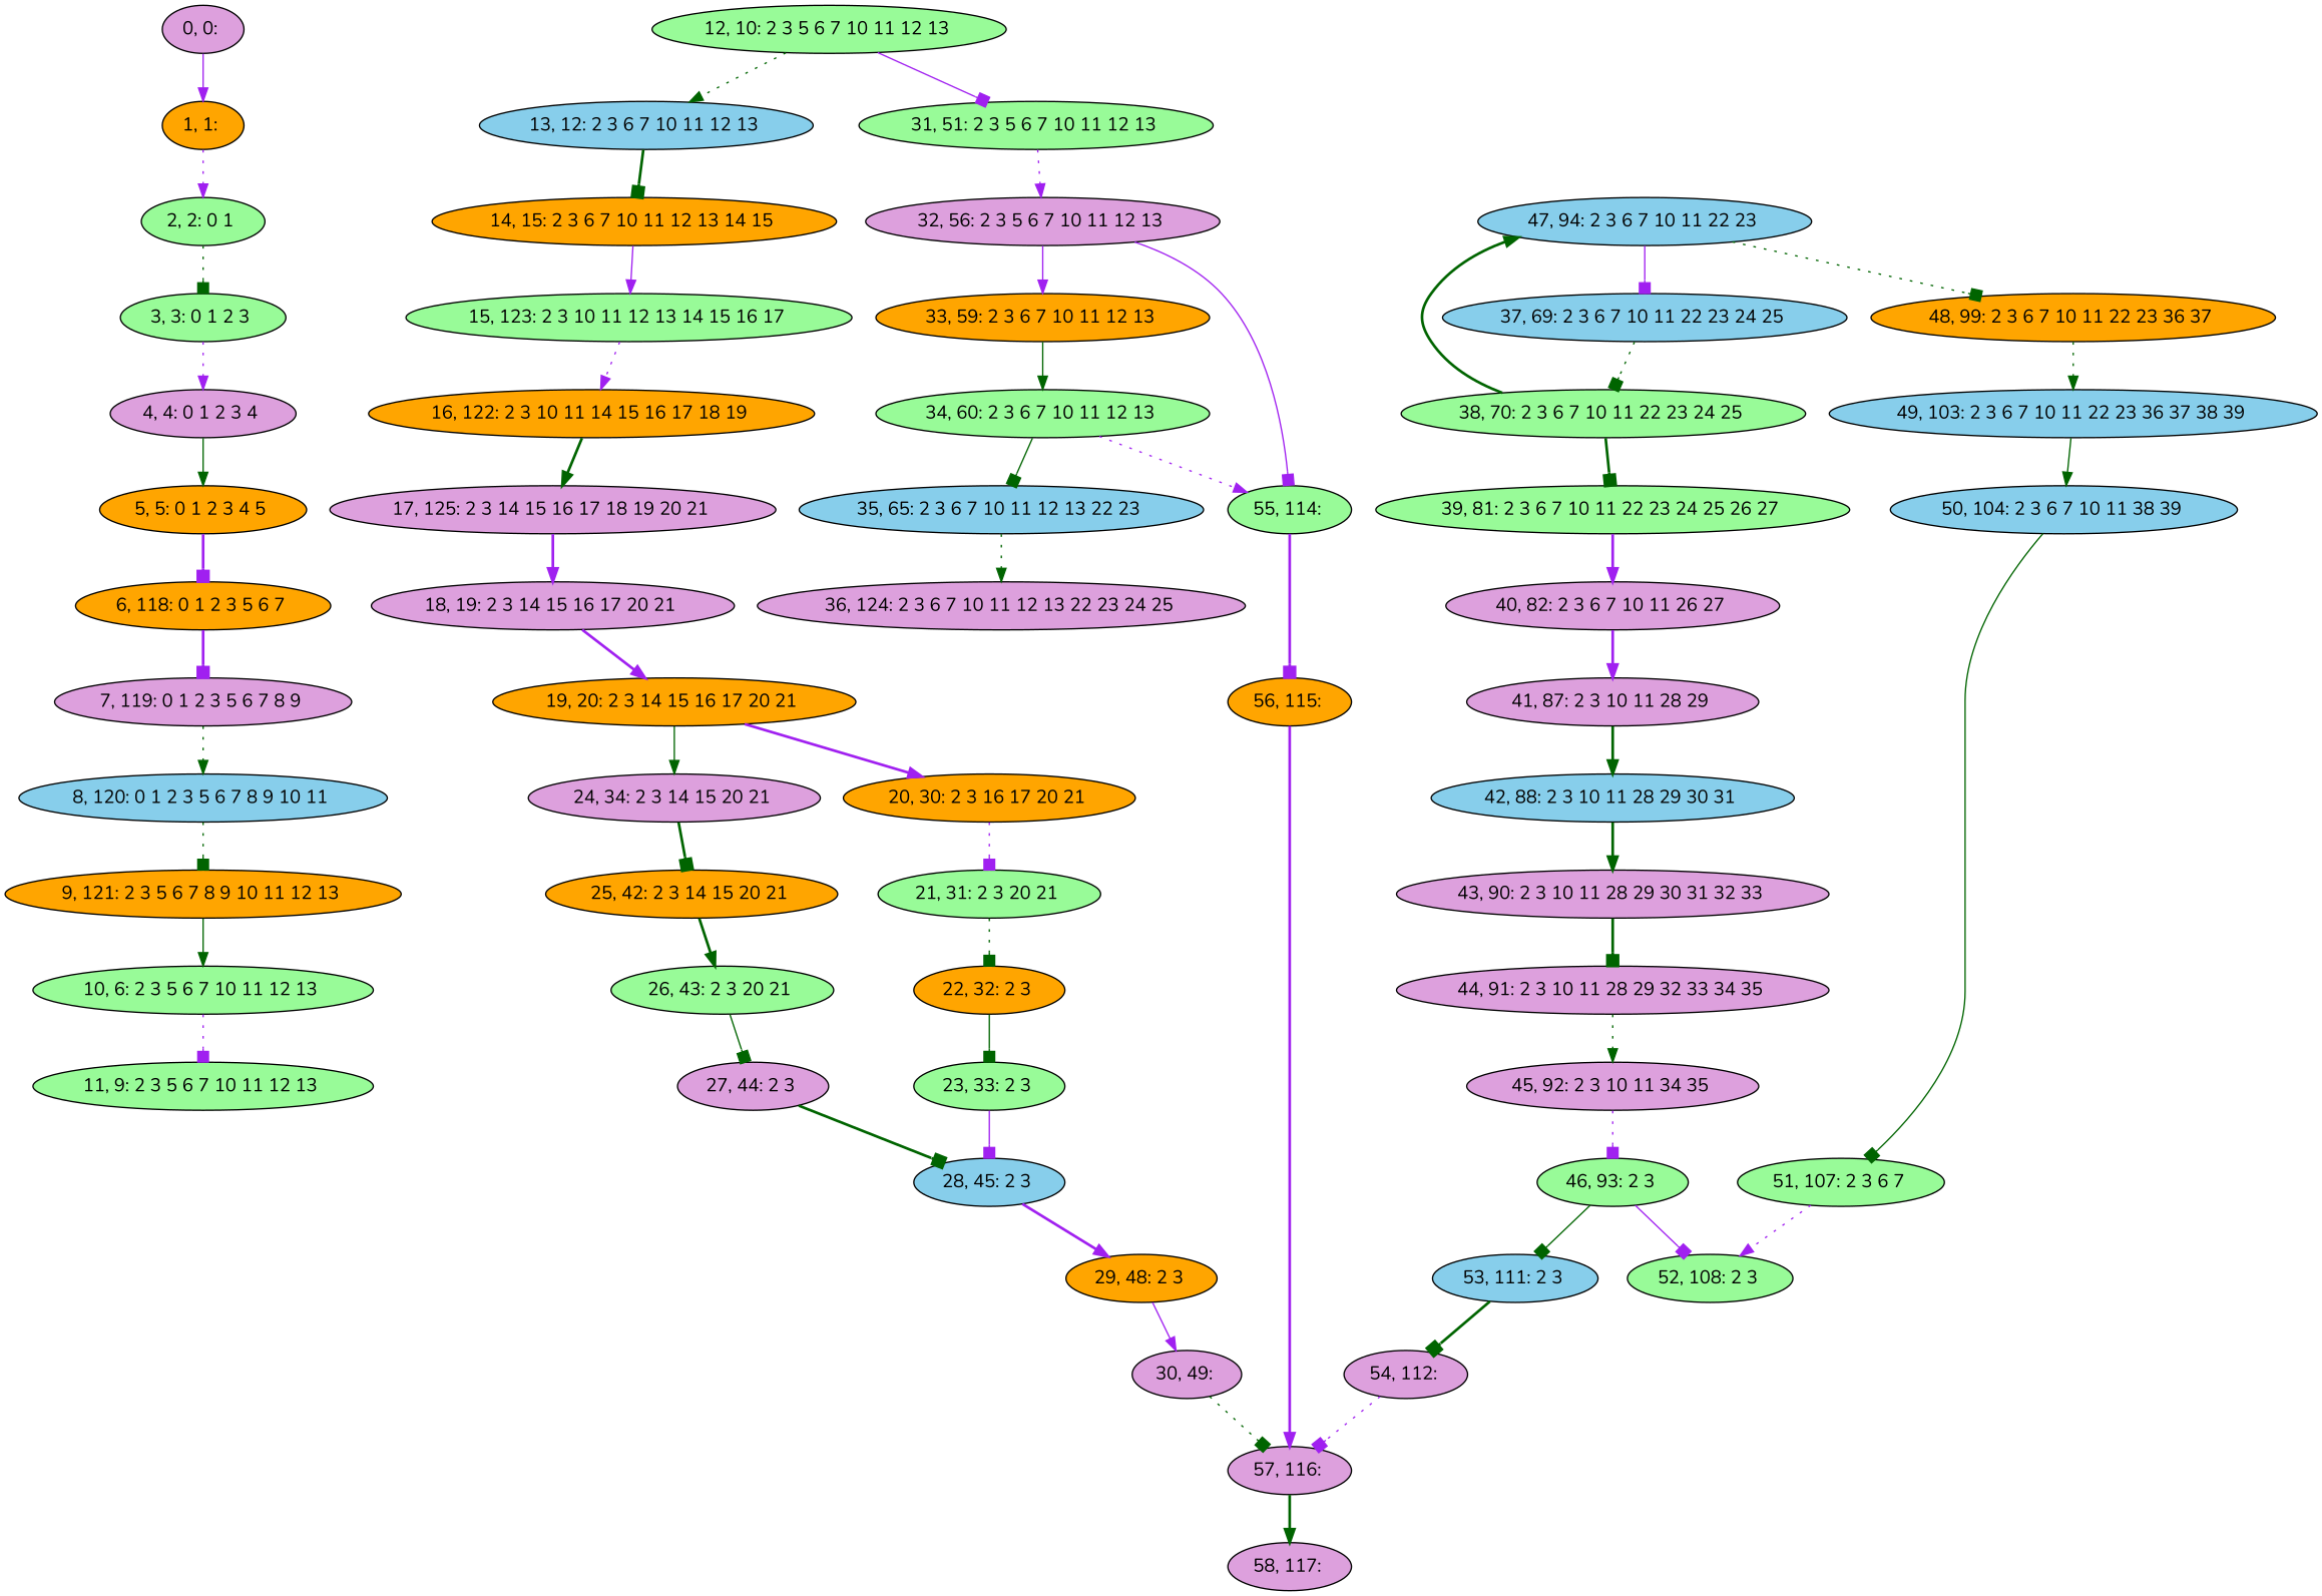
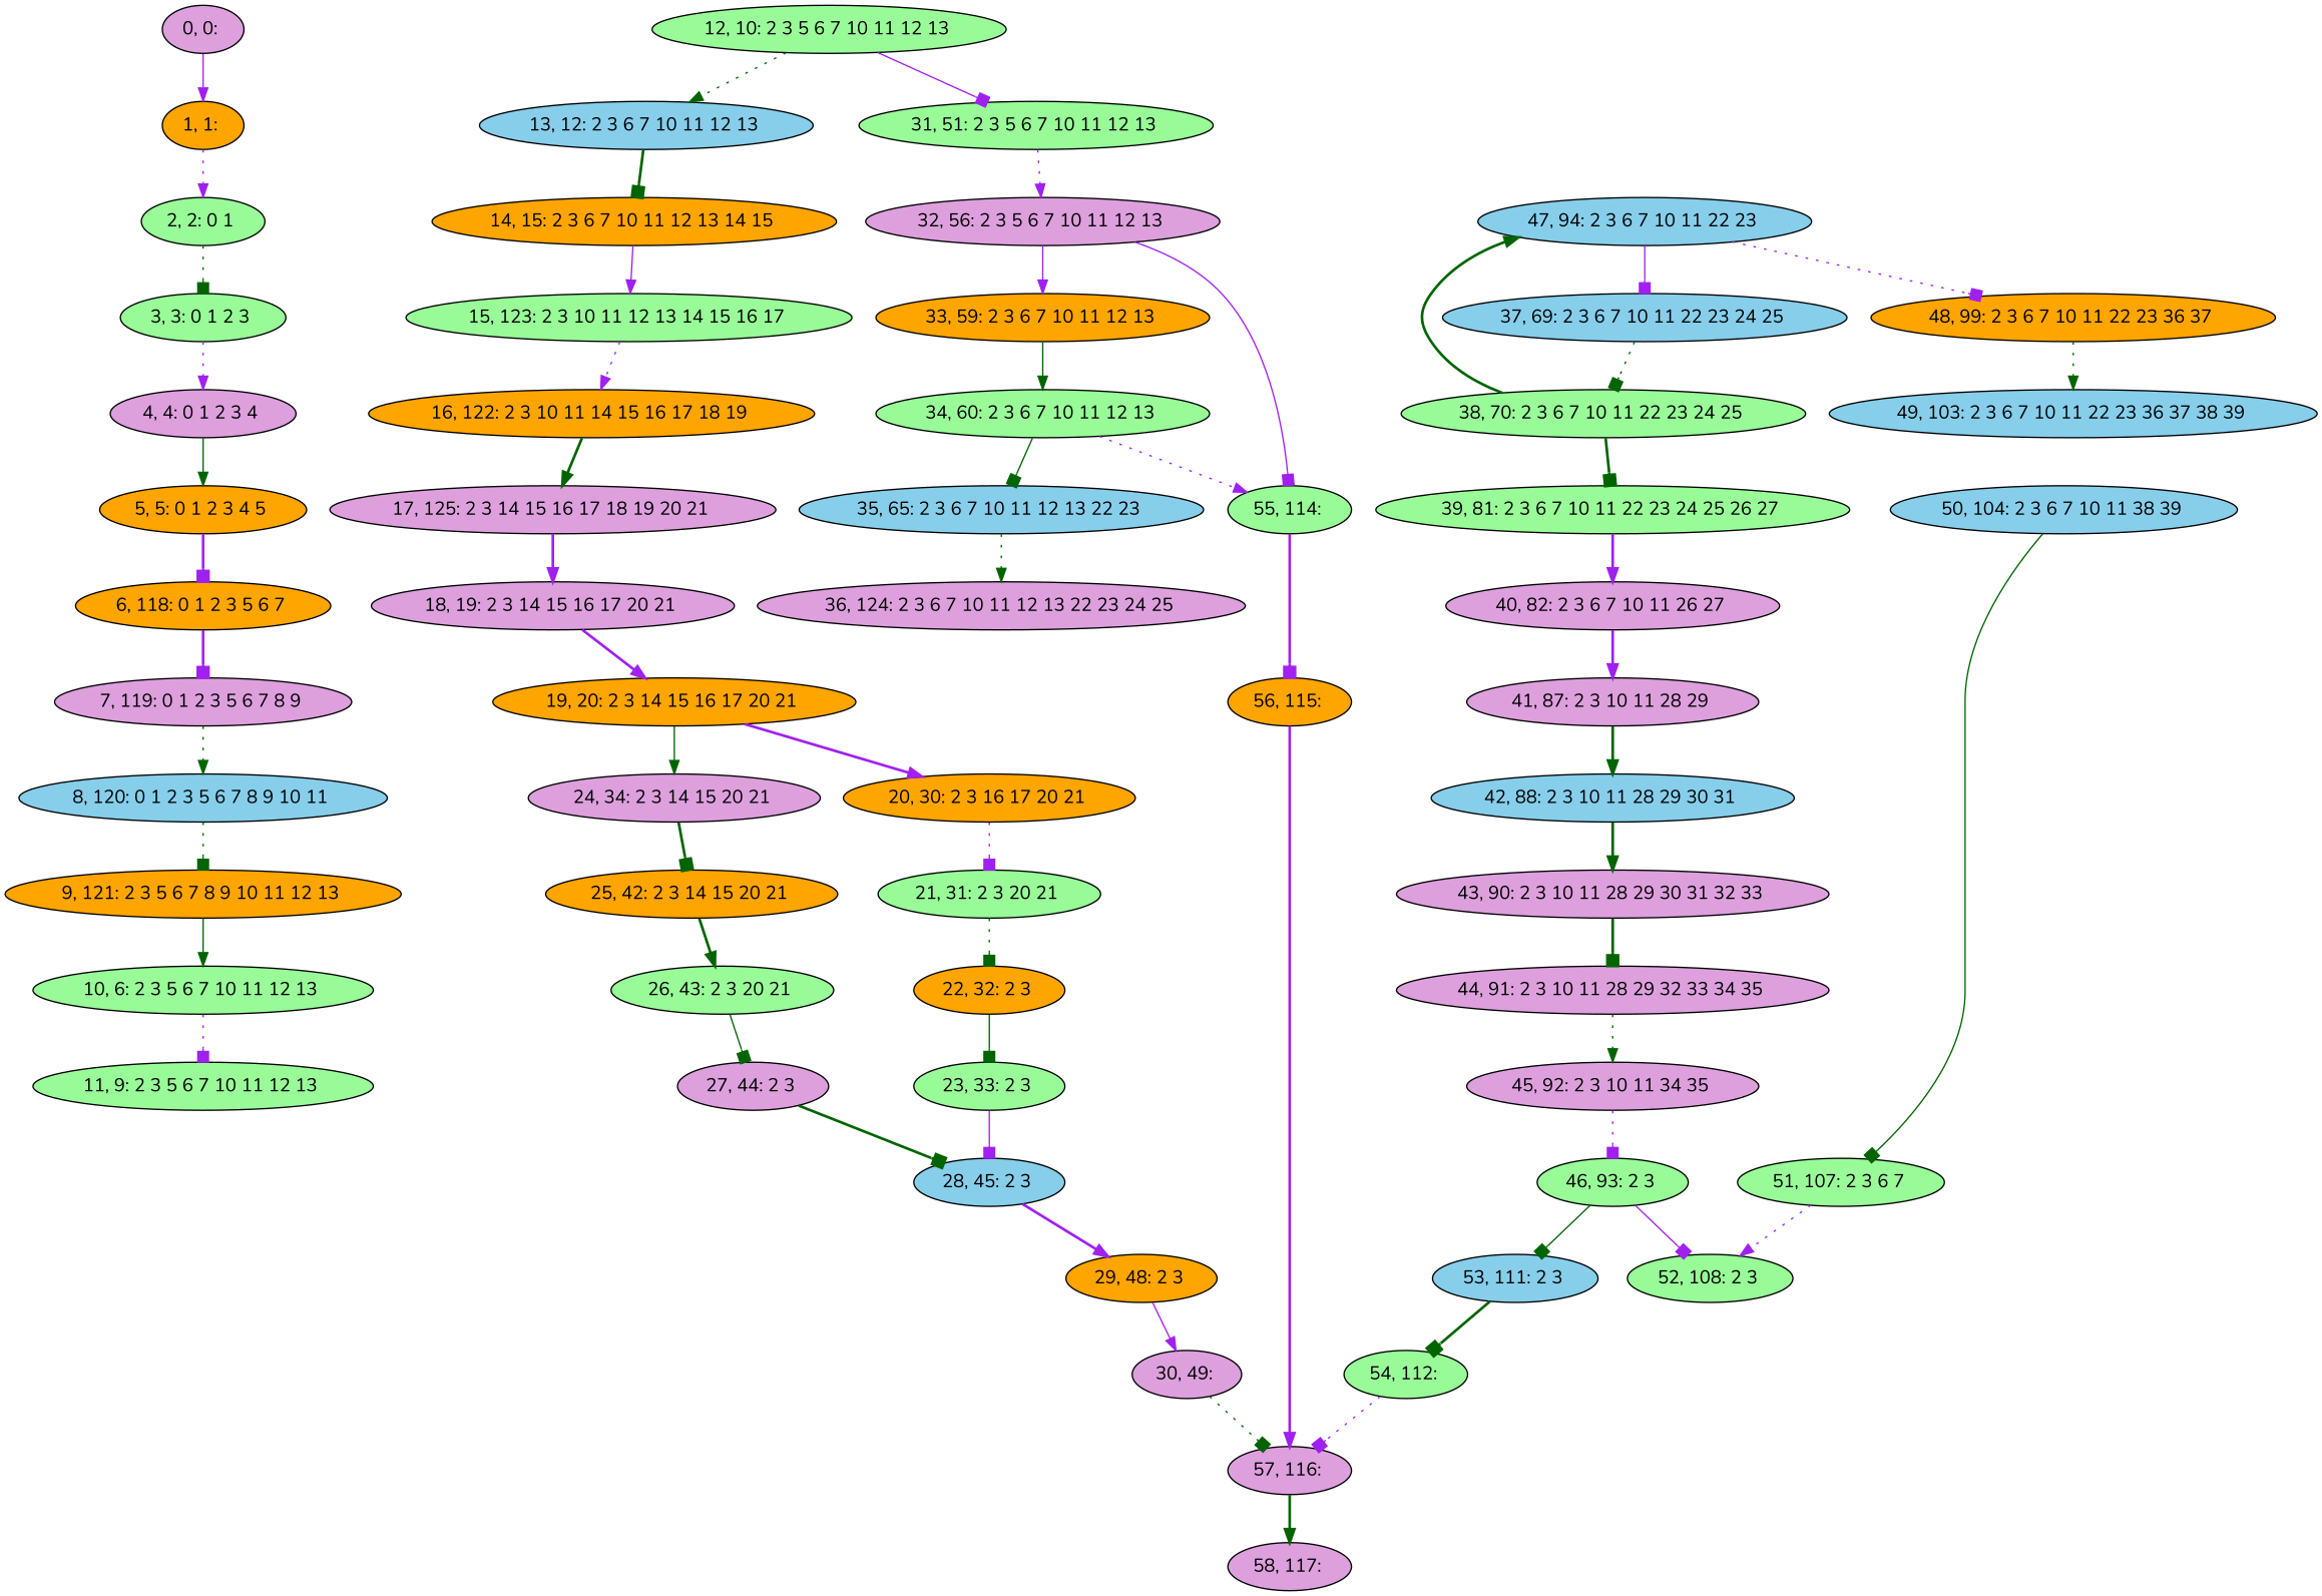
  digraph {
    fontname=Nunito
    node [fillcolor=palegreen fontname=Nunito style=filled]
    edge [arrowhead=normal color=darkgreen fontname=Nunito style=bold]
    n1 [fillcolor=plum label="0, 0: "]
    n2 [fillcolor=orange label="1, 1: "]
    n3 [label="2, 2: 0 1 "]
    n4 [label="3, 3: 0 1 2 3 "]
    n5 [fillcolor=plum label="4, 4: 0 1 2 3 4 "]
    n6 [fillcolor=orange label="5, 5: 0 1 2 3 4 5 "]
    n7 [fillcolor=orange label="6, 118: 0 1 2 3 5 6 7 "]
    n8 [fillcolor=plum label="7, 119: 0 1 2 3 5 6 7 8 9 "]
    n9 [fillcolor=skyblue label="8, 120: 0 1 2 3 5 6 7 8 9 10 11 "]
    n10 [fillcolor=orange label="9, 121: 2 3 5 6 7 8 9 10 11 12 13 "]
    n11 [label="10, 6: 2 3 5 6 7 10 11 12 13 "]
    n12 [label="11, 9: 2 3 5 6 7 10 11 12 13 "]
    n13 [fillcolor=skyblue label="13, 12: 2 3 6 7 10 11 12 13 "]
    n14 [fillcolor=orange label="14, 15: 2 3 6 7 10 11 12 13 14 15 "]
    n15 [label="12, 10: 2 3 5 6 7 10 11 12 13 "]
    n16 [label="31, 51: 2 3 5 6 7 10 11 12 13 "]
    n17 [fillcolor=plum label="32, 56: 2 3 5 6 7 10 11 12 13 "]
    n18 [label="15, 123: 2 3 10 11 12 13 14 15 16 17 "]
    n19 [fillcolor=orange label="16, 122: 2 3 10 11 14 15 16 17 18 19 "]
    n20 [fillcolor=plum label="17, 125: 2 3 14 15 16 17 18 19 20 21 "]
    n21 [fillcolor=plum label="18, 19: 2 3 14 15 16 17 20 21 "]
    n22 [fillcolor=orange label="19, 20: 2 3 14 15 16 17 20 21 "]
    n23 [fillcolor=orange label="20, 30: 2 3 16 17 20 21 "]
    n24 [fillcolor=plum label="24, 34: 2 3 14 15 20 21 "]
    n25 [label="21, 31: 2 3 20 21 "]
    n26 [fillcolor=orange label="25, 42: 2 3 14 15 20 21 "]
    n27 [fillcolor=orange label="22, 32: 2 3 "]
    n28 [label="23, 33: 2 3 "]
    n29 [fillcolor=skyblue label="28, 45: 2 3 "]
    n30 [fillcolor=orange label="29, 48: 2 3 "]
    n31 [label="26, 43: 2 3 20 21 "]
    n32 [fillcolor=plum label="27, 44: 2 3 "]
    n33 [fillcolor=plum label="30, 49: "]
    n34 [fillcolor=plum label="57, 116: "]
    n35 [fillcolor=plum label="58, 117: "]
    n36 [fillcolor=orange label="33, 59: 2 3 6 7 10 11 12 13 "]
    n37 [label="55, 114: "]
    n38 [label="34, 60: 2 3 6 7 10 11 12 13 "]
    n39 [fillcolor=orange label="56, 115: "]
    n40 [fillcolor=skyblue label="35, 65: 2 3 6 7 10 11 12 13 22 23 "]
    n41 [fillcolor=plum label="36, 124: 2 3 6 7 10 11 12 13 22 23 24 25 "]
    n42 [fillcolor=skyblue label="37, 69: 2 3 6 7 10 11 22 23 24 25 "]
    n43 [label="38, 70: 2 3 6 7 10 11 22 23 24 25 "]
    n44 [label="39, 81: 2 3 6 7 10 11 22 23 24 25 26 27 "]
    n45 [fillcolor=skyblue label="47, 94: 2 3 6 7 10 11 22 23 "]
    n46 [fillcolor=plum label="40, 82: 2 3 6 7 10 11 26 27 "]
    n47 [fillcolor=orange label="48, 99: 2 3 6 7 10 11 22 23 36 37 "]
    n48 [fillcolor=plum label="41, 87: 2 3 10 11 28 29 "]
    n49 [fillcolor=skyblue label="42, 88: 2 3 10 11 28 29 30 31 "]
    n50 [fillcolor=plum label="43, 90: 2 3 10 11 28 29 30 31 32 33 "]
    n51 [fillcolor=plum label="44, 91: 2 3 10 11 28 29 32 33 34 35 "]
    n52 [fillcolor=plum label="45, 92: 2 3 10 11 34 35 "]
    n53 [label="46, 93: 2 3 "]
    n54 [label="52, 108: 2 3 "]
    n55 [fillcolor=skyblue label="53, 111: 2 3 "]
    n56 [fillcolor=skyblue label="49, 103: 2 3 6 7 10 11 22 23 36 37 38 39 "]
    n57 [fillcolor=skyblue label="50, 104: 2 3 6 7 10 11 38 39 "]
    n58 [label="51, 107: 2 3 6 7 "]
-   n59 [fillcolor=plum label="54, 112: "]
+   n59 [label="54, 112: "]
    n1 -> n2 [color=purple style=solid]
    n2 -> n3 [color=purple style=dotted]
    n3 -> n4 [arrowhead=box style=dotted]
    n4 -> n5 [color=purple style=dotted]
    n5 -> n6 [style=solid]
    n6 -> n7 [arrowhead=box color=purple]
    n7 -> n8 [arrowhead=box color=purple]
    n8 -> n9 [style=dotted]
    n9 -> n10 [arrowhead=box style=dotted]
    n10 -> n11 [style=solid]
    n11 -> n12 [arrowhead=box color=purple style=dotted]
    n13 -> n14 [arrowhead=box]
    n14 -> n18 [color=purple style=solid]
    n15 -> n13 [style=dotted]
    n15 -> n16 [arrowhead=box color=purple style=solid]
    n16 -> n17 [color=purple style=dotted]
    n17 -> n36 [color=purple style=solid]
    n17 -> n37 [arrowhead=box color=purple style=solid]
    n18 -> n19 [color=purple style=dotted]
    n19 -> n20
    n20 -> n21 [color=purple]
    n21 -> n22 [color=purple]
    n22 -> n23 [color=purple]
    n22 -> n24 [style=solid]
    n23 -> n25 [arrowhead=box color=purple style=dotted]
    n24 -> n26 [arrowhead=box]
    n25 -> n27 [arrowhead=box style=dotted]
    n26 -> n31
    n27 -> n28 [arrowhead=box style=solid]
    n28 -> n29 [arrowhead=box color=purple style=solid]
    n29 -> n30 [color=purple]
    n30 -> n33 [color=purple style=solid]
    n31 -> n32 [arrowhead=box style=solid]
    n32 -> n29 [arrowhead=box]
    n33 -> n34 [arrowhead=box style=dotted]
    n34 -> n35
    n36 -> n38 [style=solid]
    n37 -> n39 [arrowhead=box color=purple]
    n38 -> n37 [color=purple style=dotted]
    n38 -> n40 [arrowhead=box style=solid]
    n39 -> n34 [color=purple]
    n40 -> n41 [style=dotted]
    n42 -> n43 [arrowhead=box style=dotted]
    n43 -> n44 [arrowhead=box]
    n43 -> n45
    n44 -> n46 [color=purple]
    n45 -> n42 [arrowhead=box color=purple style=solid]
-   n45 -> n47 [arrowhead=box style=dotted]
+   n45 -> n47 [arrowhead=box color=purple style=dotted]
    n46 -> n48 [color=purple]
    n47 -> n56 [style=dotted]
    n48 -> n49
    n49 -> n50
    n50 -> n51 [arrowhead=box]
    n51 -> n52 [style=dotted]
    n52 -> n53 [arrowhead=box color=purple style=dotted]
    n53 -> n54 [arrowhead=box color=purple style=solid]
    n53 -> n55 [arrowhead=box style=solid]
    n55 -> n59 [arrowhead=box]
-   n56 -> n57 [style=solid]
    n57 -> n58 [arrowhead=box style=solid]
    n58 -> n54 [color=purple style=dotted]
    n59 -> n34 [arrowhead=box color=purple style=dotted]
  }
